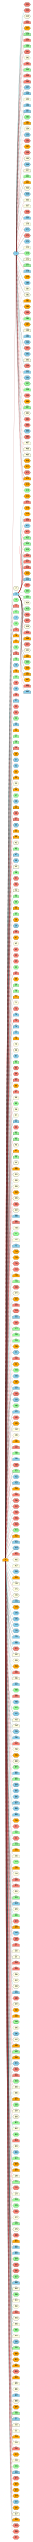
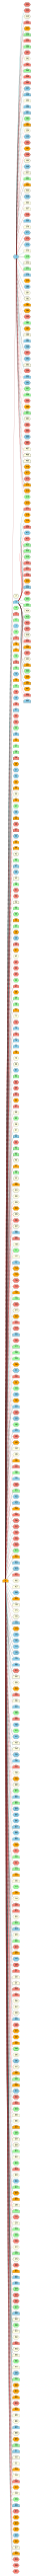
  graph {
    fontname="Roboto Mono"
    rankdir=LR
    node [color=gray40 fillcolor=salmon fontname="Roboto Mono" shape=hexagon style=filled]
    edge [color=teal fontname="Roboto Mono" style=dashed]
    0 [fillcolor=orange shape=house]
    1 [color=black fillcolor=skyblue]
    2 [color=black fillcolor=lightyellow]
    3 [fillcolor=skyblue shape=house]
    4 [fillcolor=palegreen]
    5 [color=black shape=house]
    6 [fillcolor=palegreen shape=house]
    7 [fillcolor=skyblue]
    8 [fillcolor=palegreen]
    9 [color=black shape=house]
    10 [fillcolor=orange shape=house]
    11 [fillcolor=orange shape=house]
    12 [fillcolor=palegreen]
    13 [color=black shape=house]
    14 [fillcolor=palegreen shape=house]
    15 [color=black fillcolor=skyblue]
    16 [fillcolor=orange shape=house]
    17 [fillcolor=palegreen shape=house]
    18
    19 [fillcolor=skyblue]
    20 [shape=house]
    21 [color=black fillcolor=skyblue shape=house]
    22
    23 [color=black]
    24 [color=black fillcolor=palegreen]
    25 [fillcolor=skyblue shape=house]
    26 [fillcolor=orange shape=house]
    27 [fillcolor=palegreen shape=house]
    28 [color=black fillcolor=palegreen shape=house]
    29 [color=black shape=house]
    30 [color=black fillcolor=orange]
    31 [color=black fillcolor=skyblue]
    32 [fillcolor=skyblue]
    33 [fillcolor=orange]
    34 [color=black fillcolor=orange shape=house]
    35 [fillcolor=lightyellow]
    36 [color=black fillcolor=orange shape=house]
    37 [fillcolor=palegreen]
    38 [fillcolor=skyblue]
    39 [color=black fillcolor=orange shape=house]
    40 [color=black]
    41 [color=black shape=house]
    42 [color=black fillcolor=skyblue]
    43 [fillcolor=orange shape=house]
    44 [color=black fillcolor=orange shape=house]
    45 [color=black fillcolor=lightyellow]
    46 [fillcolor=palegreen shape=house]
    47 [color=black fillcolor=skyblue shape=house]
    48 [color=black fillcolor=skyblue]
    49 [color=black fillcolor=lightyellow shape=house]
    50 [fillcolor=palegreen shape=house]
    51 [color=black]
    52
    53 [color=black fillcolor=lightyellow shape=house]
    54 [fillcolor=palegreen shape=house]
    55 [color=black fillcolor=palegreen]
    56 [color=black fillcolor=orange shape=house]
    57 [fillcolor=palegreen shape=house]
    58 [color=black fillcolor=orange]
    59 [color=black fillcolor=skyblue]
    60 [color=black shape=house]
    61 [color=black fillcolor=orange]
    62 [fillcolor=lightyellow]
    63
    64
    65
    66 [fillcolor=palegreen]
    67 [shape=house]
    68 [fillcolor=orange]
    69 [fillcolor=palegreen shape=house]
    70 [fillcolor=palegreen shape=house]
    71 [color=black fillcolor=orange shape=house]
    72 [fillcolor=lightyellow]
    73 [color=black]
    74 [fillcolor=skyblue shape=house]
    75 [color=black shape=house]
    76 [color=black fillcolor=skyblue shape=house]
    77 [fillcolor=skyblue shape=house]
    78 [fillcolor=orange shape=house]
    79 [fillcolor=lightyellow]
    80 [color=black fillcolor=lightyellow]
    81 [fillcolor=skyblue]
    82 [color=black fillcolor=palegreen shape=house]
    83 [color=black]
    84
    85 [color=black shape=house]
    86 [fillcolor=orange]
    87 [shape=house]
    88 [fillcolor=lightyellow shape=house]
    89 [fillcolor=palegreen]
    90 [fillcolor=lightyellow]
    91 [fillcolor=lightyellow]
    92 [color=black fillcolor=skyblue shape=house]
    93
    94 [color=black fillcolor=palegreen shape=house]
    95 [color=black fillcolor=palegreen shape=house]
    96 [color=black fillcolor=lightyellow]
    97 [fillcolor=orange shape=house]
    98 [color=black fillcolor=palegreen shape=house]
    99 [color=black fillcolor=lightyellow]
    100 [fillcolor=orange shape=house]
    101 [color=black fillcolor=lightyellow]
    102 [fillcolor=lightyellow]
    103 [fillcolor=lightyellow]
    104 [fillcolor=orange]
    105 [color=black fillcolor=lightyellow]
    106
    107 [color=black fillcolor=lightyellow]
    108 [fillcolor=skyblue shape=house]
    109 [color=black shape=house]
    110 [fillcolor=lightyellow]
    111 [color=black fillcolor=palegreen]
    112 [fillcolor=lightyellow shape=house]
    113 [color=black fillcolor=skyblue shape=house]
    114 [color=black fillcolor=orange]
    115 [fillcolor=orange]
    116 [color=black]
    117
    118 [fillcolor=orange shape=house]
    119 [fillcolor=palegreen shape=house]
    120 [color=black]
    121 [color=black fillcolor=lightyellow]
    122 [color=black fillcolor=orange]
    123 [shape=house]
    124 [color=black]
    125 [color=black fillcolor=skyblue shape=house]
    126
    127 [color=black fillcolor=palegreen shape=house]
    128 [fillcolor=palegreen shape=house]
    129 [fillcolor=palegreen shape=house]
    130 [fillcolor=orange]
    131 [color=black fillcolor=skyblue]
    132 [shape=house]
    133 [color=black fillcolor=orange]
    134 [fillcolor=palegreen]
    135 [fillcolor=skyblue]
    136 [color=black fillcolor=orange]
    137 [fillcolor=skyblue shape=house]
    138 [color=black]
    139 [color=black fillcolor=skyblue]
    140 [fillcolor=palegreen]
    141 [fillcolor=skyblue shape=house]
    142
    143 [color=black fillcolor=orange]
    144 [fillcolor=lightyellow shape=house]
    145 [fillcolor=lightyellow]
    146 [fillcolor=orange shape=house]
    147 [color=black shape=house]
    148 [fillcolor=palegreen shape=house]
    149 [fillcolor=skyblue shape=house]
    150 [color=black]
    151 [color=black fillcolor=palegreen shape=house]
    152 [fillcolor=skyblue]
    153 [color=black fillcolor=skyblue shape=house]
    154 [fillcolor=orange shape=house]
    155 [shape=house]
    156 [color=black]
    157 [color=black]
    158
    159
    160 [color=black]
    161 [color=black fillcolor=palegreen]
    162 [color=black fillcolor=orange shape=house]
    163 [color=black fillcolor=skyblue shape=house]
    164 [color=black fillcolor=skyblue]
    165 [shape=house]
    166 [fillcolor=lightyellow]
    167 [fillcolor=lightyellow shape=house]
    168 [fillcolor=skyblue]
    169 [fillcolor=orange shape=house]
    170 [color=black fillcolor=lightyellow shape=house]
    171 [fillcolor=lightyellow]
    172 [color=black fillcolor=lightyellow]
    173 [color=black fillcolor=skyblue shape=house]
    174 [color=black fillcolor=orange]
    175 [fillcolor=skyblue]
    176 [color=black fillcolor=skyblue]
    177 [fillcolor=skyblue]
    178 [color=black fillcolor=skyblue]
    179 [fillcolor=skyblue shape=house]
    180 [fillcolor=skyblue shape=house]
    181 [color=black]
    182 [color=black fillcolor=lightyellow shape=house]
    183 [fillcolor=lightyellow]
    184 [fillcolor=orange]
    185 [shape=house]
    186 [color=black fillcolor=lightyellow shape=house]
    187 [fillcolor=skyblue shape=house]
    188 [fillcolor=palegreen]
    189 [shape=house]
    190 [fillcolor=skyblue]
    191 [fillcolor=palegreen]
    192 [color=black fillcolor=skyblue]
    193 [color=black fillcolor=lightyellow shape=house]
    194 [color=black fillcolor=lightyellow shape=house]
    195 [color=black fillcolor=skyblue]
    196 [fillcolor=skyblue shape=house]
    197 [shape=house]
    198 [fillcolor=lightyellow]
    199 [color=black fillcolor=orange]
    200 [color=black fillcolor=lightyellow]
    201 [color=black fillcolor=palegreen]
    202 [fillcolor=skyblue shape=house]
    203 [color=black fillcolor=palegreen shape=house]
    204 [color=black fillcolor=skyblue]
    205 [fillcolor=skyblue]
    206 [fillcolor=skyblue]
    207 [color=black fillcolor=skyblue shape=house]
    208 [fillcolor=skyblue]
    209 [fillcolor=skyblue shape=house]
    210 [fillcolor=orange]
    211
    212 [fillcolor=palegreen shape=house]
    213 [color=black]
    214 [color=black fillcolor=palegreen shape=house]
    215 [fillcolor=orange shape=house]
    216 [fillcolor=lightyellow shape=house]
    217 [fillcolor=palegreen]
    218 [fillcolor=orange shape=house]
    219 [fillcolor=lightyellow]
    220 [color=black shape=house]
    221 [shape=house]
    222 [fillcolor=lightyellow]
    223 [color=black fillcolor=palegreen shape=house]
    224 [color=black fillcolor=skyblue shape=house]
    225 [fillcolor=lightyellow]
    226 [fillcolor=palegreen shape=house]
    227
    228 [color=black fillcolor=orange shape=house]
    229 [color=black fillcolor=skyblue]
    230 [color=black]
    231 [shape=house]
    232 [fillcolor=lightyellow shape=house]
    233 [color=black fillcolor=lightyellow shape=house]
    234 [color=black shape=house]
    235 [shape=house]
    236 [fillcolor=lightyellow]
    237 [fillcolor=lightyellow]
    238 [color=black fillcolor=lightyellow]
    239 [fillcolor=skyblue shape=house]
    240
-   241 [color=black fillcolor=lightyellow]
+   241 [color=black fillcolor=orange]
    242 [fillcolor=orange]
    243 [fillcolor=orange shape=house]
    244 [color=black fillcolor=palegreen]
    245 [fillcolor=lightyellow]
    246 [color=black fillcolor=skyblue]
    247 [color=black fillcolor=lightyellow]
    248 [color=black fillcolor=orange shape=house]
    249 [color=black fillcolor=palegreen shape=house]
    250 [color=black fillcolor=orange shape=house]
    251 [color=black fillcolor=skyblue]
    252 [color=black]
    253 [shape=house]
    254 [color=black fillcolor=palegreen]
    255 [fillcolor=lightyellow shape=house]
    256 [fillcolor=lightyellow]
    257 [color=black fillcolor=orange shape=house]
    258 [fillcolor=palegreen]
    259 [color=black fillcolor=lightyellow shape=house]
    260 [color=black fillcolor=lightyellow]
    261 [fillcolor=palegreen shape=house]
    262 [fillcolor=lightyellow shape=house]
    263 [fillcolor=palegreen]
    264 [shape=house]
    265 [fillcolor=lightyellow]
    266 [fillcolor=skyblue]
    267 [fillcolor=palegreen shape=house]
    268 [color=black fillcolor=orange]
    269 [fillcolor=orange shape=house]
    270 [fillcolor=lightyellow shape=house]
    271 [color=black fillcolor=palegreen shape=house]
    272 [color=black]
    273 [fillcolor=lightyellow shape=house]
    274 [fillcolor=palegreen shape=house]
    275 [fillcolor=palegreen]
    276
    277 [fillcolor=lightyellow]
    278 [color=black fillcolor=palegreen shape=house]
    279 [color=black fillcolor=lightyellow]
    280
    281 [fillcolor=orange shape=house]
    282 [fillcolor=skyblue shape=house]
    283 [fillcolor=skyblue shape=house]
    284 [color=black fillcolor=palegreen]
    285 [color=black]
    286 [color=black]
    287 [color=black fillcolor=palegreen]
    288 [color=black fillcolor=skyblue shape=house]
    289 [color=black fillcolor=lightyellow shape=house]
    290 [fillcolor=palegreen]
    291 [color=black fillcolor=lightyellow shape=house]
    292 [fillcolor=lightyellow]
    293 [shape=house]
    294 [color=black fillcolor=lightyellow]
    295 [fillcolor=lightyellow shape=house]
    296 [fillcolor=palegreen]
    297 [fillcolor=lightyellow shape=house]
    298 [color=black fillcolor=skyblue]
    299 [color=black fillcolor=palegreen shape=house]
    300 [fillcolor=orange]
    301 [color=black fillcolor=orange]
    302 [fillcolor=orange shape=house]
    303 [color=black]
    304 [fillcolor=orange shape=house]
    305 [fillcolor=lightyellow shape=house]
    306 [fillcolor=lightyellow]
    307 [fillcolor=skyblue shape=house]
    308 [color=black fillcolor=lightyellow]
    309 [color=black fillcolor=orange]
    310 [color=black fillcolor=palegreen shape=house]
    311 [color=black fillcolor=skyblue shape=house]
    312 [color=black fillcolor=lightyellow shape=house]
    313 [fillcolor=lightyellow shape=house]
    314 [fillcolor=orange shape=house]
    315 [fillcolor=lightyellow shape=house]
    316 [color=black shape=house]
    317 [fillcolor=orange]
    318 [fillcolor=lightyellow shape=house]
    319 [fillcolor=palegreen]
    320 [color=black fillcolor=skyblue shape=house]
    321 [color=black]
    322 [fillcolor=orange]
    323 [color=black fillcolor=orange]
    324 [fillcolor=orange]
    325 [fillcolor=skyblue]
    326 [color=black fillcolor=orange]
    327 [color=black fillcolor=lightyellow shape=house]
    328 [color=black fillcolor=orange shape=house]
    329 [color=black]
    330
    331
    332 [color=black]
    333 [color=black]
    335 [color=black fillcolor=lightyellow]
    336 [shape=house]
    337 [color=black fillcolor=orange]
    338 [color=black fillcolor=palegreen shape=house]
    339 [shape=house]
    340 [color=black fillcolor=palegreen shape=house]
    341 [color=black]
    342 [fillcolor=lightyellow]
    343 [shape=house]
    344 [color=black fillcolor=palegreen shape=house]
    345 [shape=house]
    346 [color=black shape=house]
    347 [color=black fillcolor=skyblue]
    348 [color=black fillcolor=skyblue shape=house]
    349 [fillcolor=lightyellow shape=house]
    350 [fillcolor=skyblue shape=house]
    351 [color=black fillcolor=skyblue shape=house]
    352 [color=black fillcolor=palegreen]
    353 [color=black fillcolor=orange shape=house]
    354 [fillcolor=lightyellow]
    355 [color=black fillcolor=skyblue]
    356 [color=black]
    357 [fillcolor=orange]
    358 [color=black]
    359 [color=black fillcolor=lightyellow]
    360 [color=black fillcolor=skyblue]
    361 [color=black fillcolor=lightyellow shape=house]
    362 [fillcolor=palegreen shape=house]
    363 [fillcolor=orange shape=house]
    364 [color=black fillcolor=lightyellow]
    365 [color=black fillcolor=skyblue]
    366 [fillcolor=lightyellow shape=house]
    367 [fillcolor=lightyellow shape=house]
    368
    369 [fillcolor=skyblue shape=house]
    370 [fillcolor=lightyellow shape=house]
    371 [color=black fillcolor=skyblue]
    372 [color=black]
    373 [fillcolor=skyblue]
    374 [fillcolor=lightyellow shape=house]
    375 [fillcolor=palegreen]
    376 [color=black fillcolor=lightyellow shape=house]
    377 [color=black fillcolor=palegreen shape=house]
    378 [fillcolor=skyblue shape=house]
    379 [fillcolor=orange]
    380 [fillcolor=skyblue]
    381 [fillcolor=lightyellow]
    382 [color=black fillcolor=lightyellow]
    383 [fillcolor=orange shape=house]
    384 [color=black fillcolor=orange]
    385 [color=black]
    386 [fillcolor=palegreen shape=house]
    387 [color=black fillcolor=orange]
    388 [color=black fillcolor=lightyellow shape=house]
    389 [fillcolor=skyblue shape=house]
    390 [color=black fillcolor=skyblue]
    391 [color=black]
    392 [color=black fillcolor=skyblue]
    393 [color=black fillcolor=lightyellow shape=house]
    394 [color=black]
    395 [fillcolor=skyblue shape=house]
    396 [color=black fillcolor=skyblue]
    397 [color=black fillcolor=palegreen]
    398 [fillcolor=palegreen shape=house]
    399
    400 [fillcolor=orange]
    401 [color=black fillcolor=palegreen shape=house]
    402 [color=black fillcolor=lightyellow]
    403
    404
    405 [color=black fillcolor=skyblue]
    406 [color=black]
    407 [fillcolor=lightyellow shape=house]
    408 [color=black fillcolor=lightyellow shape=house]
    409 [color=black fillcolor=lightyellow shape=house]
    410 [color=black fillcolor=orange]
    411 [color=black fillcolor=orange]
    412 [color=black]
    413 [color=black fillcolor=orange shape=house]
    414 [color=black fillcolor=orange]
    415 [fillcolor=palegreen]
    416 [color=black fillcolor=orange]
    417 [shape=house]
    418 [fillcolor=orange]
    419 [fillcolor=orange]
    420 [color=black shape=house]
    421 [fillcolor=skyblue]
    422
    423 [color=black fillcolor=palegreen shape=house]
    424 [color=black fillcolor=palegreen shape=house]
    425 [color=black fillcolor=palegreen]
    426 [color=black shape=house]
    427 [color=black shape=house]
    428 [color=black shape=house]
    429 [color=black fillcolor=orange]
    430 [color=black fillcolor=skyblue shape=house]
    431
    432 [color=black fillcolor=palegreen]
    433 [fillcolor=palegreen shape=house]
    434 [fillcolor=lightyellow]
    435 [color=black fillcolor=palegreen]
    436
    437 [color=black]
    438 [color=black fillcolor=lightyellow]
    439 [shape=house]
    440 [color=black fillcolor=orange shape=house]
    441 [color=black]
    442 [color=black fillcolor=lightyellow]
    443 [fillcolor=orange shape=house]
    444 [color=black fillcolor=palegreen]
    445 [fillcolor=orange]
    446 [color=black fillcolor=orange shape=house]
    447 [fillcolor=orange]
    448 [shape=house]
    449 [color=black fillcolor=skyblue shape=house]
    0 -- 1 [color=brown style=solid]
    0 -- 2 [color=black style=dotted]
    0 -- 3 [style=dotted]
    0 -- 4 [color=black]
    0 -- 5 [color=black]
    0 -- 6 [color=red style=dotted]
    0 -- 7 [color=black]
    0 -- 8
    0 -- 9 [color=black style=solid]
    0 -- 10 [style=solid]
    0 -- 11 [color=brown]
    0 -- 12 [color=brown style=solid]
    0 -- 13 [style=dotted]
    0 -- 14 [color=brown style=dotted]
    0 -- 15 [color=black]
    0 -- 16 [color=black style=dotted]
    0 -- 17 [color=black]
    0 -- 18 [color=red style=solid]
    0 -- 19 [color=black style=dotted]
    0 -- 20 [color=black style=dotted]
    0 -- 21
    0 -- 22 [style=dotted]
    0 -- 23 [color=brown]
    0 -- 24 [style=solid]
    0 -- 25 [color=brown style=dotted]
    0 -- 26 [color=red style=dotted]
    0 -- 27
    0 -- 28 [style=solid]
    0 -- 29 [color=black style=solid]
    0 -- 30 [color=red style=dotted]
    0 -- 31 [color=red]
    0 -- 32 [style=dotted]
    0 -- 33 [color=black]
    0 -- 34 [color=brown style=solid]
    0 -- 35 [style=solid]
    0 -- 36 [color=red style=dotted]
    0 -- 37 [style=solid]
    0 -- 38 [style=dotted]
    0 -- 39 [color=red style=dotted]
    0 -- 40 [color=red style=solid]
    0 -- 41 [color=red]
    0 -- 42 [color=brown]
    0 -- 43 [color=red]
    0 -- 44
    0 -- 45 [color=brown]
    0 -- 46 [color=red style=dotted]
    0 -- 47 [color=red]
    0 -- 48 [color=red style=solid]
    0 -- 49 [color=black]
    0 -- 50
    0 -- 51 [color=red style=dotted]
    0 -- 52 [color=black]
    0 -- 53 [color=red]
    0 -- 54 [style=solid]
    0 -- 55 [color=brown]
    0 -- 56 [color=brown style=dotted]
    0 -- 57 [color=black]
    0 -- 58 [color=red]
    0 -- 59 [color=black style=dotted]
    0 -- 60 [color=black style=dotted]
    0 -- 61 [color=red style=dotted]
    0 -- 62 [style=dotted]
    0 -- 63 [color=red]
    0 -- 64 [color=black style=dotted]
    0 -- 65 [color=brown style=dotted]
    0 -- 66 [color=black style=dotted]
    0 -- 67 [color=black style=solid]
    0 -- 68 [color=red style=dotted]
    0 -- 69 [color=black style=solid]
    0 -- 70
    0 -- 71 [color=brown style=solid]
    0 -- 72 [color=black]
    0 -- 73 [color=red style=solid]
    0 -- 74 [color=red]
    0 -- 75 [color=black style=solid]
    0 -- 76 [style=solid]
    0 -- 77 [color=black style=dotted]
    0 -- 78 [color=brown style=dotted]
    0 -- 79 [color=red]
    0 -- 80
    0 -- 81 [color=brown style=dotted]
    0 -- 82
    0 -- 83 [color=black]
    0 -- 84 [style=dotted]
    0 -- 85 [color=brown style=solid]
    0 -- 86 [style=dotted]
    0 -- 87 [color=brown]
    0 -- 88 [color=brown style=solid]
    0 -- 89 [color=brown style=solid]
    0 -- 90 [color=brown style=solid]
    0 -- 91 [style=solid]
    0 -- 92 [color=black style=solid]
    0 -- 93 [color=red]
    0 -- 94 [style=solid]
    0 -- 95 [color=red style=solid]
    0 -- 96 [color=black style=dotted]
    0 -- 97 [color=black style=solid]
    0 -- 98 [color=red style=dotted]
    0 -- 99 [color=brown style=solid]
    0 -- 100
    0 -- 101 [style=dotted]
    0 -- 102 [color=black]
    0 -- 103 [color=red style=solid]
    0 -- 104 [color=red]
    0 -- 105 [color=red]
    0 -- 106 [color=brown style=solid]
    0 -- 107 [color=black]
    0 -- 108 [color=red style=dotted]
    0 -- 109 [color=black style=dotted]
    0 -- 110 [style=solid]
    0 -- 111 [color=red style=solid]
    0 -- 112 [color=brown style=dotted]
    0 -- 113 [color=brown]
    0 -- 114 [style=dotted]
    0 -- 115 [color=brown]
    0 -- 116 [color=brown style=dotted]
    0 -- 117 [style=solid]
    0 -- 118 [color=brown style=solid]
    0 -- 119 [color=brown style=dotted]
    0 -- 120
    0 -- 121 [color=black]
    0 -- 122 [style=solid]
    0 -- 123 [style=dotted]
    0 -- 124 [color=black style=dotted]
    0 -- 125 [color=black style=dotted]
    0 -- 126 [color=brown]
    0 -- 127 [color=red]
    0 -- 128 [color=brown]
    0 -- 129 [color=brown style=dotted]
    0 -- 130 [color=red]
    0 -- 131 [style=dotted]
    0 -- 132 [style=solid]
    0 -- 133 [color=red]
    0 -- 134 [color=red]
    0 -- 135 [color=black]
    0 -- 136 [color=black]
    0 -- 137 [color=black style=solid]
    0 -- 138 [style=dotted]
    0 -- 139 [color=red style=dotted]
    0 -- 140 [color=brown style=dotted]
    0 -- 141 [color=black style=solid]
    0 -- 142 [color=brown style=solid]
    0 -- 143 [color=black style=solid]
    0 -- 144 [color=red style=dotted]
    0 -- 145 [color=brown style=solid]
    0 -- 146 [color=black]
    0 -- 147 [color=red style=dotted]
    0 -- 148 [color=red style=solid]
    0 -- 149 [color=black style=dotted]
    0 -- 150 [color=red]
    0 -- 151 [color=black style=solid]
    0 -- 152 [color=red]
    0 -- 153 [color=brown]
    0 -- 154 [color=red]
    0 -- 155 [color=black]
    0 -- 156
    0 -- 157 [color=black]
    0 -- 158 [style=solid]
    0 -- 159 [color=red style=solid]
    0 -- 160
    0 -- 161 [color=brown style=solid]
    0 -- 162 [color=black style=solid]
    0 -- 163 [style=dotted]
    0 -- 164 [color=black style=solid]
    0 -- 165 [color=brown]
    0 -- 166 [style=dotted]
    0 -- 167
    0 -- 168 [color=brown]
    0 -- 169 [style=solid]
    0 -- 170 [style=solid]
    0 -- 171 [color=brown style=solid]
    0 -- 172 [color=black style=dotted]
    0 -- 173 [color=brown style=solid]
    0 -- 174 [color=black]
    0 -- 175 [style=dotted]
    0 -- 176 [style=solid]
    0 -- 177 [color=black style=solid]
    0 -- 178 [color=black style=solid]
    0 -- 179 [color=black style=solid]
    0 -- 180 [color=brown]
    0 -- 181 [style=solid]
    0 -- 182 [color=black style=solid]
    0 -- 183 [color=black style=dotted]
    0 -- 184 [color=black style=dotted]
    0 -- 185 [color=black]
    0 -- 186 [style=solid]
    0 -- 187 [color=brown]
    0 -- 188 [color=brown style=dotted]
    0 -- 189 [style=dotted]
    0 -- 190 [color=red style=dotted]
    0 -- 191 [color=red style=dotted]
    0 -- 192 [color=black style=solid]
    0 -- 193 [color=red]
    0 -- 194
    0 -- 195 [color=black]
    0 -- 196 [color=black style=dotted]
    0 -- 197 [color=black]
    0 -- 198 [color=black]
    0 -- 199 [color=red style=dotted]
    0 -- 200 [color=brown]
    0 -- 201 [color=red]
    0 -- 202 [color=brown style=dotted]
    0 -- 203 [color=black]
    0 -- 204 [color=black]
    0 -- 205 [color=red style=solid]
    0 -- 206 [color=black style=dotted]
    0 -- 207
    0 -- 208 [style=solid]
    0 -- 209 [color=brown style=dotted]
    0 -- 210 [color=black style=dotted]
    0 -- 211 [color=red style=dotted]
    0 -- 212 [color=red style=dotted]
    0 -- 213 [color=brown style=solid]
    0 -- 214
    0 -- 215 [color=black style=dotted]
    0 -- 216 [color=black]
    0 -- 217 [color=brown]
    0 -- 218 [color=black style=dotted]
    0 -- 219 [color=black style=solid]
    0 -- 220 [color=brown style=solid]
    0 -- 221 [color=brown style=solid]
    0 -- 222
    0 -- 223 [color=black style=dotted]
    0 -- 224 [color=red]
    0 -- 225 [color=black]
    0 -- 226 [style=solid]
    0 -- 227 [color=red style=dotted]
    0 -- 228 [style=solid]
    0 -- 229 [color=black]
    0 -- 230 [color=red style=solid]
    0 -- 231 [color=black]
    0 -- 232 [style=dotted]
    0 -- 233 [color=brown style=dotted]
    0 -- 234
    0 -- 235 [color=red]
    0 -- 236 [color=black style=dotted]
    0 -- 237 [color=brown style=solid]
    0 -- 238 [style=solid]
    0 -- 239 [color=brown style=solid]
    0 -- 240 [color=red]
    0 -- 241 [color=brown style=dotted]
    0 -- 242 [color=red style=solid]
    0 -- 243 [color=brown style=dotted]
    0 -- 244 [color=brown style=solid]
    0 -- 245 [color=brown]
    0 -- 246 [color=black style=dotted]
    0 -- 247 [color=brown style=dotted]
    0 -- 248 [color=red style=solid]
    0 -- 249 [color=red]
    0 -- 250 [color=brown]
    0 -- 251 [color=red style=dotted]
    0 -- 252 [style=solid]
    0 -- 253 [color=black]
    0 -- 254
    0 -- 255 [color=brown style=solid]
    0 -- 256 [color=red style=dotted]
    0 -- 257
    0 -- 258
    0 -- 259 [color=brown style=solid]
    0 -- 260 [color=red]
    0 -- 261 [color=brown style=dotted]
    0 -- 262 [style=solid]
    0 -- 263 [style=dotted]
    0 -- 264 [color=red style=dotted]
    0 -- 265 [color=red style=dotted]
    0 -- 266 [color=black]
    0 -- 267 [style=dotted]
    0 -- 268 [color=black style=solid]
    0 -- 269 [style=solid]
    0 -- 270 [color=brown style=solid]
    0 -- 271 [color=red style=solid]
    0 -- 272 [color=brown]
    0 -- 273 [color=brown]
    0 -- 274 [color=black]
    0 -- 275 [color=red]
    0 -- 276 [color=black style=solid]
    0 -- 277 [color=red style=dotted]
    0 -- 278 [color=red style=dotted]
    0 -- 279
    0 -- 280 [color=red style=dotted]
    0 -- 281 [color=red style=dotted]
    0 -- 282 [color=black style=solid]
    0 -- 283 [style=dotted]
    0 -- 284 [color=brown style=dotted]
    0 -- 285 [color=brown style=solid]
    0 -- 286 [color=black style=dotted]
    0 -- 287 [color=red]
    0 -- 288 [color=red style=dotted]
    0 -- 289 [style=dotted]
    0 -- 290 [style=solid]
    0 -- 291 [color=brown style=solid]
    0 -- 292 [color=black]
    0 -- 293 [style=solid]
    0 -- 294 [style=solid]
    0 -- 295 [color=black style=solid]
    0 -- 296 [color=red]
    0 -- 297 [style=solid]
    0 -- 298 [color=brown style=dotted]
    0 -- 299 [style=solid]
    0 -- 300 [color=black style=solid]
    0 -- 301 [style=dotted]
    0 -- 302 [color=red style=solid]
    0 -- 303 [color=black style=dotted]
    0 -- 304 [color=black style=dotted]
    0 -- 305 [color=red]
    0 -- 306 [style=dotted]
    0 -- 307 [style=dotted]
    0 -- 308 [color=red style=dotted]
    0 -- 309 [color=red]
    0 -- 310
    0 -- 311 [color=brown style=solid]
    0 -- 312
    0 -- 313 [color=brown]
    0 -- 314 [color=black]
    0 -- 315 [color=black style=solid]
    0 -- 316 [color=brown style=solid]
    0 -- 317 [color=red style=solid]
    0 -- 318 [color=brown style=dotted]
    0 -- 319 [color=red style=dotted]
    0 -- 320 [color=black]
    0 -- 321
    0 -- 322 [color=brown]
    0 -- 323 [color=red]
    0 -- 324 [color=red style=solid]
    0 -- 325 [color=brown]
    0 -- 326 [color=red style=solid]
    0 -- 327 [style=solid]
    0 -- 328 [color=red]
    0 -- 329 [style=solid]
    0 -- 330 [color=red]
    0 -- 331 [style=dotted]
    1 -- 332 [style=dotted]
    1 -- 333 [style=solid]
    1 -- 335 [style=dotted]
    1 -- 336 [color=brown style=solid]
    1 -- 337 [color=black style=solid]
    1 -- 338 [color=brown style=dotted]
    1 -- 339 [color=brown]
    1 -- 340 [color=black]
    1 -- 341 [color=red style=solid]
    1 -- 342 [style=dotted]
    1 -- 343 [color=red]
    1 -- 344 [style=dotted]
    1 -- 345 [color=brown]
    1 -- 346 [color=black style=dotted]
    1 -- 347 [color=black style=solid]
    1 -- 348 [style=dotted]
    1 -- 349 [color=red]
    1 -- 350
    1 -- 351 [color=black style=solid]
    1 -- 352
    1 -- 353
    1 -- 354 [color=red]
    1 -- 355 [color=brown]
    1 -- 356 [color=red style=dotted]
    1 -- 357 [style=dotted]
    1 -- 358 [color=red style=solid]
    1 -- 359
    1 -- 360 [color=red style=dotted]
    1 -- 361 [style=dotted]
    1 -- 362 [color=brown style=solid]
    1 -- 363 [color=black style=solid]
    1 -- 364 [color=brown]
    1 -- 365 [style=dotted]
    1 -- 366 [color=brown style=solid]
    1 -- 367 [style=dotted]
    1 -- 368 [color=brown style=solid]
    1 -- 369 [color=red style=dotted]
    1 -- 370 [color=red]
    1 -- 371 [color=red style=solid]
    1 -- 372 [color=black style=solid]
    1 -- 373 [color=black style=dotted]
    1 -- 374 [style=solid]
    1 -- 375 [color=black style=solid]
    1 -- 376 [color=brown style=dotted]
    1 -- 377 [style=solid]
    1 -- 378 [color=red style=solid]
    1 -- 379 [color=red style=dotted]
    1 -- 380 [style=solid]
    1 -- 381 [color=brown style=solid]
    1 -- 382 [color=black style=solid]
    1 -- 383 [color=brown style=dotted]
    1 -- 384 [color=brown]
    1 -- 385 [color=brown]
    1 -- 386 [color=red]
    1 -- 387 [color=brown]
    1 -- 388 [color=brown]
    1 -- 389 [style=dotted]
    1 -- 390 [color=black style=dotted]
    1 -- 391 [color=black style=solid]
    1 -- 392
    1 -- 393 [color=brown style=dotted]
    1 -- 394 [style=solid]
    1 -- 395 [color=black style=dotted]
    1 -- 396 [color=brown]
    1 -- 397 [color=red style=dotted]
    1 -- 398 [color=brown]
    1 -- 399 [color=red]
    1 -- 400 [color=red style=dotted]
    1 -- 401 [color=brown style=solid]
    1 -- 402 [color=brown]
    1 -- 403 [style=solid]
    1 -- 404 [color=red style=dotted]
    1 -- 405 [style=dotted]
    1 -- 406 [color=brown style=dotted]
    1 -- 407 [style=dotted]
    1 -- 408 [color=red]
    1 -- 409 [color=red]
    1 -- 410
    1 -- 411 [style=dotted]
    1 -- 412 [color=brown style=dotted]
    1 -- 413 [color=black style=solid]
    1 -- 414 [color=red style=solid]
    1 -- 415 [color=black style=dotted]
    1 -- 416 [color=brown style=dotted]
    3 -- 417 [style=solid]
    3 -- 418
    3 -- 419 [style=solid]
    3 -- 420 [color=black]
    3 -- 421 [color=red style=solid]
    3 -- 422 [color=red style=solid]
    3 -- 423 [color=brown]
    3 -- 424 [color=red style=solid]
    3 -- 425 [color=red style=solid]
    3 -- 426 [color=brown]
    3 -- 427 [color=red style=solid]
    3 -- 428 [color=red style=dotted]
    3 -- 429 [color=red]
    3 -- 430 [color=black style=solid]
    3 -- 431 [style=dotted]
    3 -- 432 [color=black]
    3 -- 433 [color=black style=solid]
    3 -- 434 [color=brown style=solid]
    3 -- 435 [style=dotted]
    3 -- 436 [color=black style=solid]
    3 -- 437 [color=black]
    3 -- 438 [color=brown style=solid]
    3 -- 439 [color=black]
    3 -- 440 [color=brown]
    3 -- 441
    3 -- 442 [color=brown]
    3 -- 443 [color=black style=solid]
    3 -- 444 [color=black style=solid]
    3 -- 445 [color=black style=solid]
    3 -- 446 [style=solid]
    3 -- 447 [color=black style=solid]
    3 -- 448 [color=red style=solid]
    3 -- 449 [color=brown]
  }
